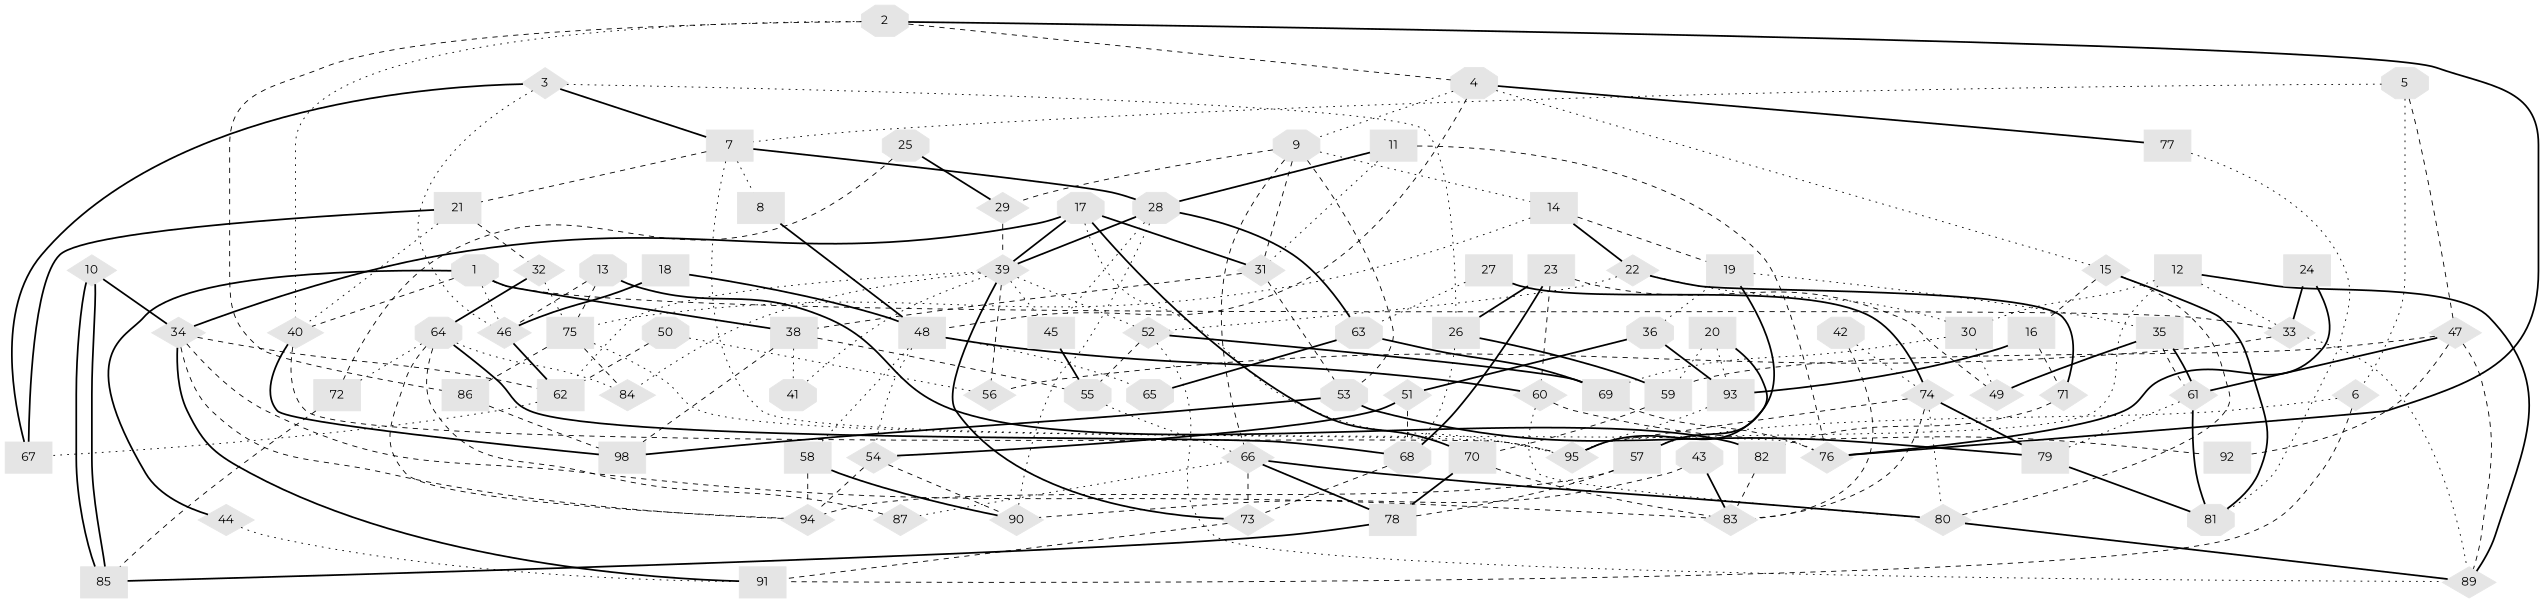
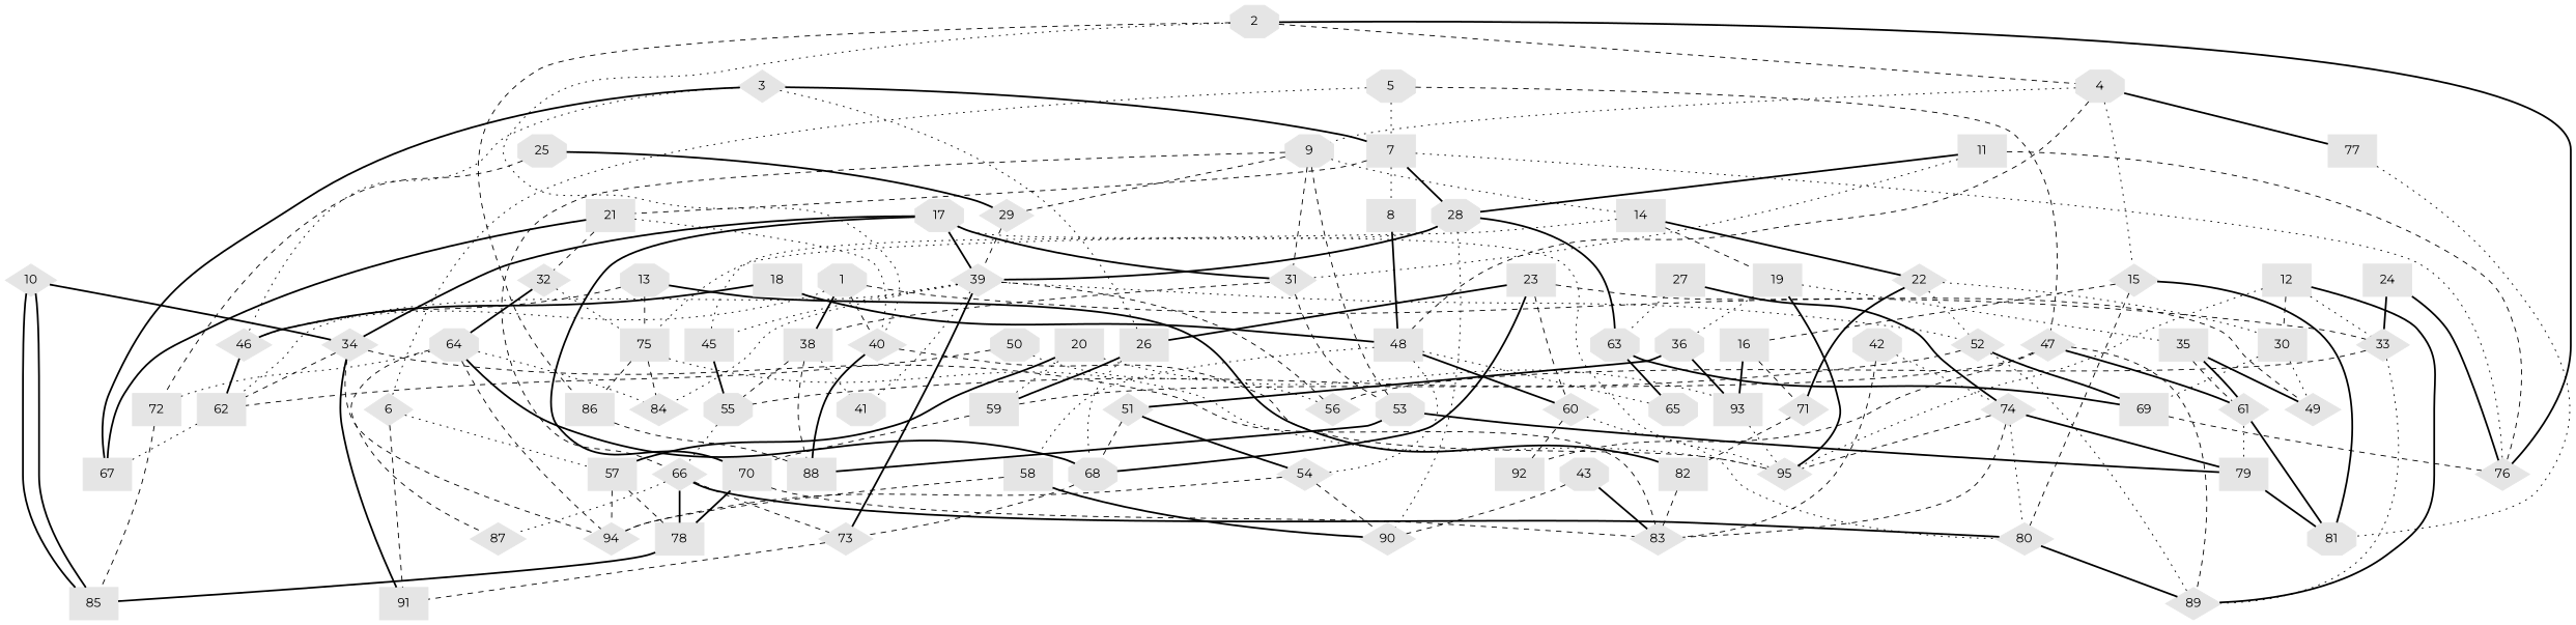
  graph {
    fontname=Montserrat
    node [color=gray90 fontname=Montserrat shape=box style=filled]
    edge [fontname=Montserrat style=dashed]
    1 [shape=octagon]
    33 [shape=diamond]
    38
    40 [shape=diamond]
-   44 [shape=diamond]
    46 [shape=diamond]
    89 [shape=diamond]
    56 [shape=diamond]
    41 [shape=octagon]
    55 [shape=octagon]
-   88 [label=98]
+   88
    95 [shape=diamond]
    91
    62
    2 [shape=octagon]
    4 [shape=octagon]
    76 [shape=diamond]
    86
    9 [shape=octagon]
    15 [shape=diamond]
    48
    77
    3 [shape=diamond]
    7
    26
    67
    8
    21
    28 [shape=octagon]
    59
    68 [shape=octagon]
    14
    29 [shape=diamond]
    31 [shape=diamond]
    53 [shape=octagon]
    66 [shape=diamond]
    16
    80 [shape=diamond]
    81 [shape=octagon]
    60 [shape=diamond]
    58
    54 [shape=diamond]
    65 [shape=octagon]
    5 [shape=octagon]
    6 [shape=diamond]
    47 [shape=diamond]
    57
    61 [shape=diamond]
    92
    94 [shape=diamond]
    78
    32 [shape=diamond]
    39 [shape=diamond]
    63 [shape=octagon]
    45
    90 [shape=diamond]
    75
    19
    22 [shape=diamond]
    79
    73 [shape=diamond]
    87 [shape=diamond]
    10 [shape=diamond]
    34 [shape=diamond]
    85
    83 [shape=diamond]
    11
    12
    30
    49 [shape=diamond]
    69
    13 [shape=octagon]
    82
    84 [shape=diamond]
    35
    36 [shape=octagon]
    71 [shape=diamond]
    52 [shape=diamond]
    93
    17 [shape=octagon]
    70
    18
    51 [shape=diamond]
    20
    64 [shape=octagon]
    23
    24
    25 [shape=octagon]
    72
    27
    74 [shape=diamond]
    42 [shape=octagon]
    43 [shape=octagon]
    50 [shape=octagon]
    1 -- 33
    1 -- 38 [style=bold]
    1 -- 40
-   1 -- 44 [style=bold]
    1 -- 46 [style=dotted]
    33 -- 89 [style=dotted]
    33 -- 56
    38 -- 41 [style=dotted]
    38 -- 55
    38 -- 88
    40 -- 88 [style=bold]
    40 -- 95
-   44 -- 91 [style=dotted]
    46 -- 62 [style=bold]
    55 -- 66 [style=dotted]
    62 -- 67 [style=dotted]
    2 -- 40 [style=dotted]
    2 -- 4
    2 -- 76 [style=bold]
    2 -- 86
    4 -- 9 [style=dotted]
    4 -- 15 [style=dotted]
    4 -- 48
    4 -- 77 [style=bold]
    86 -- 88
    9 -- 14 [style=dotted]
    9 -- 29
    9 -- 31
    9 -- 53
    9 -- 66
    15 -- 16
    15 -- 80
    15 -- 81 [style=bold]
    48 -- 60 [style=bold]
    48 -- 58 [style=dotted]
    48 -- 54 [style=dotted]
    48 -- 65 [style=dotted]
    77 -- 81 [style=dotted]
    3 -- 46 [style=dotted]
    3 -- 7 [style=bold]
    3 -- 26 [style=dotted]
    3 -- 67 [style=bold]
    7 -- 76 [style=dotted]
    7 -- 8 [style=dotted]
    7 -- 21
    7 -- 28 [style=bold]
    26 -- 59 [style=bold]
    26 -- 68 [style=dotted]
    8 -- 48 [style=bold]
    21 -- 40 [style=dotted]
    21 -- 67 [style=bold]
    21 -- 32
    28 -- 39 [style=bold]
    28 -- 63 [style=bold]
    28 -- 45 [style=dotted]
    28 -- 90 [style=dotted]
    59 -- 70
    68 -- 73
    14 -- 75 [style=dotted]
    14 -- 19
    14 -- 22 [style=bold]
    29 -- 39
    31 -- 38
    31 -- 53
    53 -- 88 [style=bold]
    53 -- 79 [style=bold]
    66 -- 80 [style=bold]
    66 -- 78 [style=bold]
    66 -- 73
    66 -- 87 [style=dotted]
    16 -- 71
    16 -- 93 [style=bold]
    80 -- 89 [style=bold]
    60 -- 80 [style=dotted]
    60 -- 92
    58 -- 94
    58 -- 90 [style=bold]
    54 -- 94
    54 -- 90
    5 -- 7 [style=dotted]
    5 -- 6 [style=dotted]
    5 -- 47
    6 -- 91
    6 -- 57 [style=dotted]
    47 -- 89
    47 -- 59
    47 -- 61 [style=bold]
    47 -- 92
    57 -- 94
    57 -- 78
    61 -- 81 [style=bold]
    61 -- 79 [style=dotted]
    78 -- 85 [style=bold]
    32 -- 75 [style=dotted]
    32 -- 64 [style=bold]
    39 -- 56
    39 -- 41 [style=dotted]
    39 -- 62 [style=dotted]
    39 -- 45 [style=dotted]
    39 -- 73 [style=bold]
    39 -- 84 [style=dotted]
    39 -- 52 [style=dotted]
    63 -- 65 [style=bold]
    63 -- 69 [style=bold]
    45 -- 55 [style=bold]
    75 -- 95 [style=dotted]
    75 -- 86
    75 -- 84
    19 -- 95 [style=bold]
    19 -- 35 [style=dotted]
    19 -- 36 [style=dotted]
    22 -- 30 [style=dotted]
    22 -- 71 [style=bold]
    22 -- 52 [style=dotted]
    79 -- 81 [style=bold]
    73 -- 91
    10 -- 34 [style=bold]
    10 -- 85 [style=bold]
    10 -- 85 [style=bold]
    34 -- 91 [style=bold]
    34 -- 62
    34 -- 94
    34 -- 83
    11 -- 76
    11 -- 28 [style=bold]
    11 -- 31 [style=dotted]
    12 -- 33 [style=dotted]
    12 -- 89 [style=bold]
    12 -- 95 [style=dotted]
-   12 -- 30 [style=dotted]
+   12 -- 30
    30 -- 49 [style=dotted]
    30 -- 69 [style=dotted]
    69 -- 76
    13 -- 46
    13 -- 75
    13 -- 82 [style=bold]
    82 -- 83
    35 -- 61
    35 -- 61 [style=bold]
    35 -- 49 [style=bold]
    36 -- 93 [style=bold]
    36 -- 51 [style=bold]
    71 -- 82
    52 -- 89 [style=dotted]
    52 -- 55
    52 -- 69 [style=bold]
    93 -- 95 [style=dotted]
    17 -- 95 [style=dotted]
    17 -- 31 [style=bold]
    17 -- 39 [style=bold]
    17 -- 34 [style=bold]
    17 -- 70 [style=bold]
    70 -- 78 [style=bold]
    70 -- 83
    18 -- 46 [style=bold]
    18 -- 48 [style=bold]
    51 -- 68
    51 -- 54 [style=bold]
    20 -- 59 [style=dotted]
    20 -- 57 [style=bold]
    20 -- 93 [style=dotted]
    64 -- 68 [style=bold]
    64 -- 94
    64 -- 87
    64 -- 84 [style=dotted]
    64 -- 72 [style=dotted]
    23 -- 26 [style=bold]
    23 -- 68 [style=bold]
    23 -- 60
    23 -- 49
    24 -- 33 [style=bold]
    24 -- 76 [style=bold]
    25 -- 29 [style=bold]
    25 -- 72
    72 -- 85
    27 -- 63 [style=dotted]
    27 -- 74 [style=bold]
    74 -- 95
    74 -- 80 [style=dotted]
    74 -- 79 [style=bold]
    74 -- 83
    42 -- 83
    42 -- 74 [style=dotted]
    43 -- 90
    43 -- 83 [style=bold]
    50 -- 56 [style=dotted]
    50 -- 62
  }
